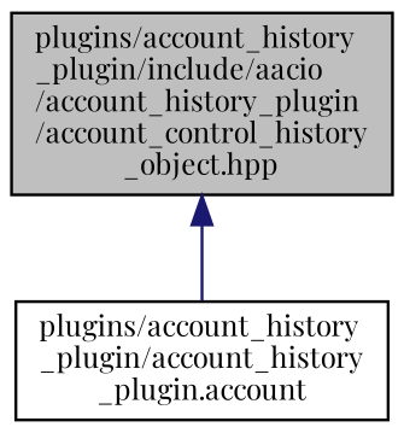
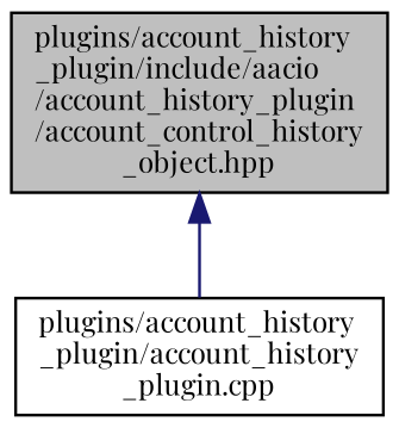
  digraph {
    fontname="Playfair Display"
    node [color=black fontname="Playfair Display" fontsize=10 shape=record style=filled]
    n1 [fillcolor=grey75 fontcolor=black height=0.2 label="plugins/account_history\l_plugin/include/aacio\l/account_history_plugin\l/account_control_history\l_object.hpp" width=0.4]
-   n2 [fillcolor=white height=0.2 label="plugins/account_history\l_plugin/account_history\l_plugin.account" width=0.4]
+   n2 [fillcolor=white height=0.2 label="plugins/account_history\l_plugin/account_history\l_plugin.cpp" width=0.4]
    n1 -> n2 [color=midnightblue dir=back fontname="Playfair Display" fontsize=10 labelfontname=Helvetica labelfontsize=10 style=solid]
  }
